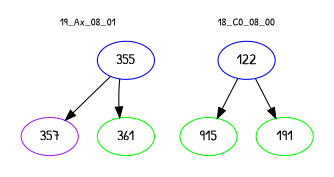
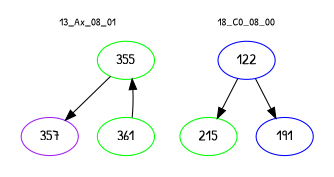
  digraph {
    fontname="Patrick Hand"
    node [color=blue fontname="Patrick Hand"]
    edge [color=black fontname="Patrick Hand"]
-   n1 [label=355]
+   n1 [color=green label=355]
    n2 [color=purple label=357]
    n3 [color=green label=361]
    n4 [label=122]
-   n5 [color=green label=915]
-   n6 [color=green label=191]
+   n5 [color=green label=215]
+   n6 [label=191]
    subgraph cluster_1 {
      color=white
      fontsize=10
-     label="19_Ax_08_01"
+     label="13_Ax_08_01"
      n1
      n2
      n3
    }
    subgraph cluster_2 {
      color=white
      fontsize=10
      label="18_C0_08_00"
      n4
      n5
      n6
    }
    n1 -> n2
-   n1 -> n3
+   n3 -> n1
    n4 -> n5
    n4 -> n6
  }
